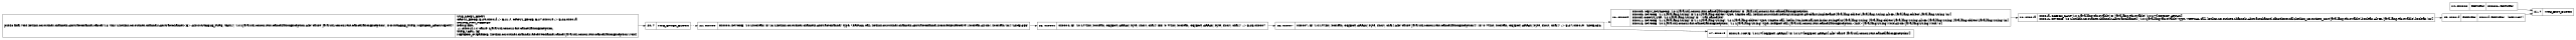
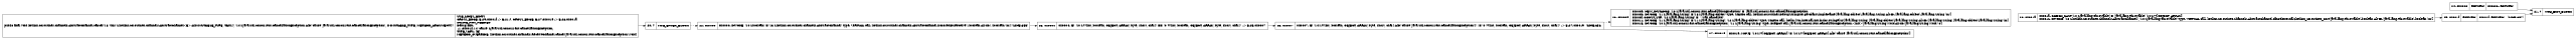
  digraph {
    rankdir=LR
    node [shape=record]
    n1 [label="{20\:\ ?|MTH_ENTER_BLOCK\l}"]
    n2 [label="{22\:\ 0x0000|0x0000: INVOKE  (r0 I:boolean) = (r3 I:kotlinx.coroutines.channels.AbstractChannel) type: VIRTUAL call: kotlinx.coroutines.channels.AbstractChannel.isClosedForReceive():boolean A[MD:():boolean (m)] (LINE:655)\l}"]
    n3 [label="{23\:\ 0x0004|0x0004: IF  (r0 I:??[int, boolean, OBJECT, ARRAY, byte, short, char]) == (0 ??[int, boolean, OBJECT, ARRAY, byte, short, char])  \-\> B:25:0x0007 \l}"]
    n4 [label="{25\:\ 0x0007|0x0007: IF  (r4 I:??[int, boolean, OBJECT, ARRAY, byte, short, char] A[D('cause' java.util.concurrent.CancellationException)]) != (0 ??[int, boolean, OBJECT, ARRAY, byte, short, char])  \-\> B:27:0x0019  (LINE:656)\l}"]
    n5 [label="{24\:\ 0x0006|RETURN\l|0x0806: RETURN   \l}"]
    n6 [label="{21\:\ ?|MTH_EXIT_BLOCK\l}"]
    n7 [label="{26\:\ 0x0009|0x0009: NEW_INSTANCE  (r0 I:java.util.concurrent.CancellationException) =  java.util.concurrent.CancellationException \l0x000b: INVOKE  (r1 I:java.lang.String) = (r3 I:java.lang.Object) type: STATIC call: kotlinx.coroutines.DebugStringsKt.getClassSimpleName(java.lang.Object):java.lang.String A[MD:(java.lang.Object):java.lang.String (m)]\l0x000f: CONST_STR  (r2 I:java.lang.String) =  \" was cancelled\" \l0x0011: INVOKE  (r1 I:java.lang.String) = (r1 I:java.lang.String), (r2 I:java.lang.Object) type: STATIC call: kotlin.jvm.internal.Intrinsics.stringPlus(java.lang.String, java.lang.Object):java.lang.String A[MD:(java.lang.String, java.lang.Object):java.lang.String (m)]\l0x0015: INVOKE  (r0 I:java.util.concurrent.CancellationException), (r1 I:java.lang.String) type: DIRECT call: java.util.concurrent.CancellationException.\<init\>(java.lang.String):void A[MD:(java.lang.String):void (c)]\l}"]
    n8 [label="{27\:\ 0x0019|0x0019: MOVE  (r0 I:??[OBJECT, ARRAY]) = (r4 I:??[OBJECT, ARRAY] A[D('cause' java.util.concurrent.CancellationException)]) \l}"]
    n9 [label="{28\:\ 0x001a|0x001a: CHECK_CAST (r0 I:java.lang.Throwable) = (java.lang.Throwable) (r0 I:??[OBJECT, ARRAY]) \l0x001c: INVOKE  (r3 I:kotlinx.coroutines.channels.AbstractChannel), (r0 I:java.lang.Throwable) type: VIRTUAL call: kotlinx.coroutines.channels.AbstractChannel.cancelInternal$kotlinx_coroutines_core(java.lang.Throwable):boolean A[MD:(java.lang.Throwable):boolean (m)]\l}"]
-   n10 [label="{29\:\ 0x001f|RETURN\l|0x001f: RETURN    (NEW:657)\l}"]
+   n10 [label="{29\:\ 0x001f|RETURN\l|0x001f: RETURN    (LINE:657)\l}"]
    n11 [label="{public final void kotlinx.coroutines.channels.AbstractChannel.cancel((r3 'this' I:kotlinx.coroutines.channels.AbstractChannel\<E\> A[IMMUTABLE_TYPE, THIS]), (r4 I:java.util.concurrent.CancellationException A[D('cause' java.util.concurrent.CancellationException), IMMUTABLE_TYPE, METHOD_ARGUMENT]))  | USE_LINES_HINTS\lCROSS_EDGE: B:29:0x001f \-\> B:21:?, CROSS_EDGE: B:27:0x0019 \-\> B:28:0x001a\lINLINE_NOT_NEEDED\lDebug Info:\l  \-1 \-0x001f: r4 'cause' Ljava\/util\/concurrent\/CancellationException;\lTYPE_VARS: [E]\lMETHOD_OVERRIDE: [kotlinx.coroutines.channels.ReceiveChannel.cancel(java.util.concurrent.CancellationException):void]\l}"]
    n1 -> n2 [style=dashed]
    n2 -> n3
    n3 -> n4
    n4 -> n7 [style=dashed]
    n4 -> n8
    n5 -> n6
-   n7 -> n9
    n9 -> n10
    n10 -> n6
    n11 -> n1
  }
